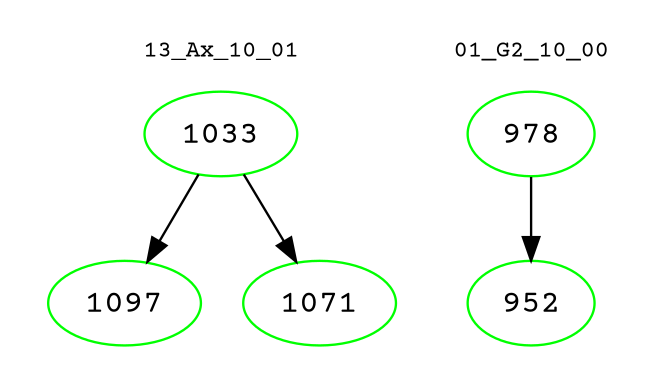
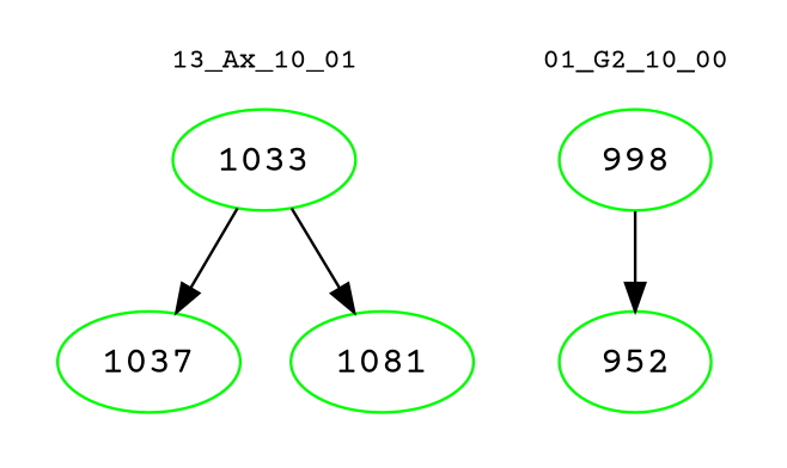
  digraph {
    fontname="Courier Prime"
    node [color=green fontname="Courier Prime"]
    edge [color=black fontname="Courier Prime"]
    n1 [label=1033]
-   n2 [label=1097]
-   n3 [label=1071]
-   n4 [label=978]
+   n2 [label=1037]
+   n3 [label=1081]
+   n4 [label=998]
    n5 [label=952]
    subgraph cluster_1 {
      color=white
      fontsize=10
      label="13_Ax_10_01"
      n1
      n2
      n3
    }
    subgraph cluster_2 {
      color=white
      fontsize=10
      label="01_G2_10_00"
      n4
      n5
    }
    n1 -> n2
    n1 -> n3
    n4 -> n5
  }
